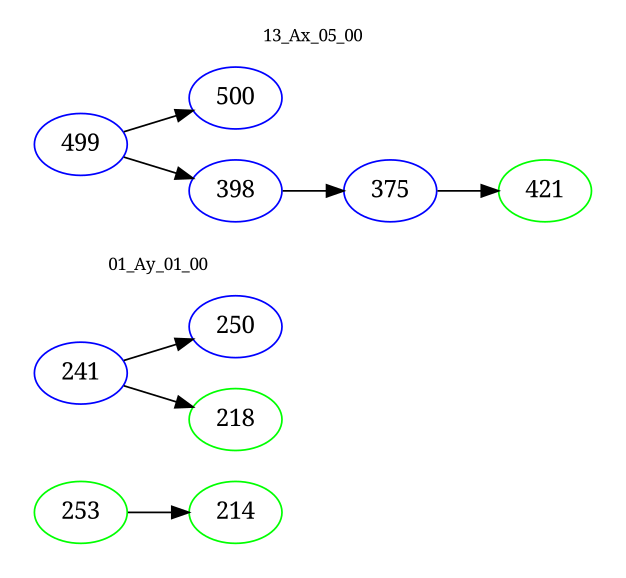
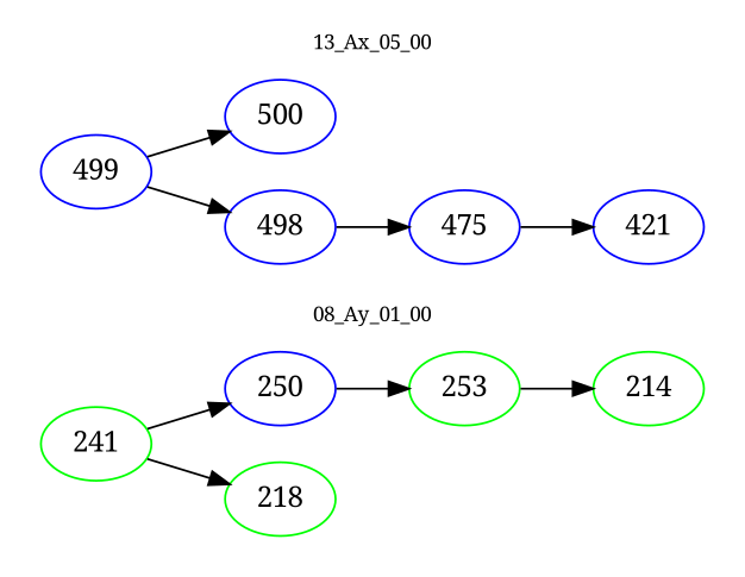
  digraph {
    fontname="Noto Serif"
    rankdir=LR
    node [color=blue fontname="Noto Serif"]
    edge [color=black fontname="Noto Serif"]
-   n1 [label=241]
+   n1 [color=green label=241]
    n2 [color=green label=218]
    n3 [label=250]
    n4 [color=green label=214]
    n5 [color=green label=253]
-   n6 [label=398]
-   n7 [label=375]
+   n6 [label=498]
+   n7 [label=475]
    n8 [label=499]
-   n9 [color=green label=421]
+   n9 [label=421]
    n10 [label=500]
    subgraph cluster_1 {
      color=white
      fontsize=10
-     label="01_Ay_01_00"
+     label="08_Ay_01_00"
      n1
      n2
      n3
      n4
      n5
    }
    subgraph cluster_2 {
      color=white
      fontsize=10
      label="13_Ax_05_00"
      n6
      n7
      n8
      n9
      n10
    }
    n1 -> n2
    n1 -> n3
+   n3 -> n5
    n5 -> n4
    n6 -> n7
    n7 -> n9
    n8 -> n6
    n8 -> n10
  }
